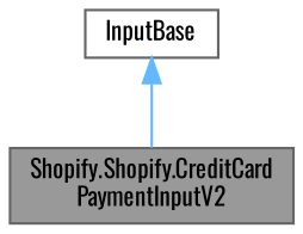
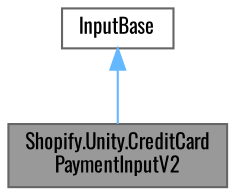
  digraph {
    fontname=Oswald
    node [color=gray40 fontname=Oswald fontsize=10 shape=box style=filled]
-   n1 [fillcolor=grey60 fontcolor=black height=0.2 label="Shopify.Shopify.CreditCard\lPaymentInputV2" width=0.4]
+   n1 [fillcolor=grey60 fontcolor=black height=0.2 label="Shopify.Unity.CreditCard\lPaymentInputV2" width=0.4]
    n2 [fillcolor=white height=0.2 label=InputBase width=0.4]
    n2 -> n1 [color=steelblue1 dir=back fontname=Oswald fontsize=10 labelfontname=Helvetica labelfontsize=10 style=solid]
  }
